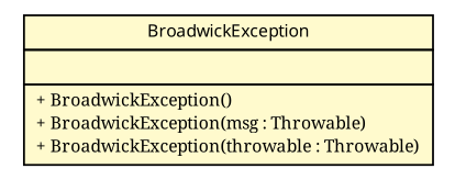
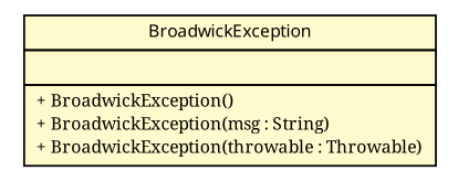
  digraph {
    nodesep=0.25
    ranksep=0.5
    fontname="Noto Serif"
-   n1 [fontcolor=black fontname="Noto Serif" fontsize=9.0 label=<<table title="broadwick.BroadwickException" border="0" cellborder="1" cellspacing="0" cellpadding="2" port="p" bgcolor="lemonChiffon" href="./BroadwickException.html"> 		<tr><td><table border="0" cellspacing="0" cellpadding="1"> <tr><td align="center" balign="center"><font face="Trebuchet MS"> BroadwickException </font></td></tr> 		</table></td></tr> 		<tr><td><table border="0" cellspacing="0" cellpadding="1"> <tr><td align="left" balign="left">  </td></tr> 		</table></td></tr> 		<tr><td><table border="0" cellspacing="0" cellpadding="1"> <tr><td align="left" balign="left"> + BroadwickException() </td></tr> <tr><td align="left" balign="left"> + BroadwickException(msg : Throwable) </td></tr> <tr><td align="left" balign="left"> + BroadwickException(throwable : Throwable) </td></tr> 		</table></td></tr> 		</table>> shape=plaintext]
+   n1 [fontcolor=black fontname="Noto Serif" fontsize=9.0 label=<<table title="broadwick.BroadwickException" border="0" cellborder="1" cellspacing="0" cellpadding="2" port="p" bgcolor="lemonChiffon" href="./BroadwickException.html"> 		<tr><td><table border="0" cellspacing="0" cellpadding="1"> <tr><td align="center" balign="center"><font face="Trebuchet MS"> BroadwickException </font></td></tr> 		</table></td></tr> 		<tr><td><table border="0" cellspacing="0" cellpadding="1"> <tr><td align="left" balign="left">  </td></tr> 		</table></td></tr> 		<tr><td><table border="0" cellspacing="0" cellpadding="1"> <tr><td align="left" balign="left"> + BroadwickException() </td></tr> <tr><td align="left" balign="left"> + BroadwickException(msg : String) </td></tr> <tr><td align="left" balign="left"> + BroadwickException(throwable : Throwable) </td></tr> 		</table></td></tr> 		</table>> shape=plaintext]
  }
